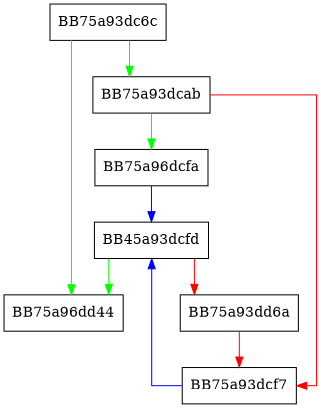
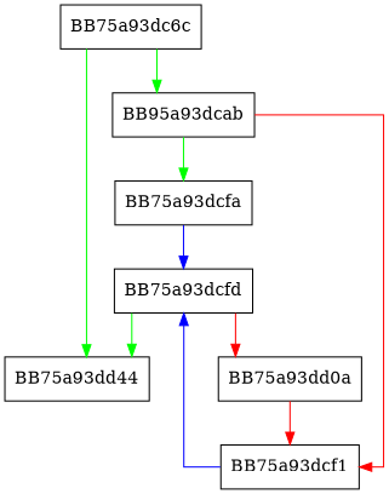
  digraph {
    splines=ortho
    node [shape=box]
    edge [color=green]
    BB75a93dc6c
-   BB75a93dd44 [label=BB75a96dd44]
-   BB75a93dcab
-   BB75a93dcfa [label=BB75a96dcfa]
-   BB75a93dcf1 [label=BB75a93dcf7]
-   BB75a93dcfd [label=BB45a93dcfd]
-   BB75a93dd0a [label=BB75a93dd6a]
+   BB75a93dd44
+   BB75a93dcab [label=BB95a93dcab]
+   BB75a93dcfa
+   BB75a93dcf1
+   BB75a93dcfd
+   BB75a93dd0a
    BB75a93dc6c -> BB75a93dd44
    BB75a93dc6c -> BB75a93dcab
    BB75a93dcab -> BB75a93dcfa
    BB75a93dcab -> BB75a93dcf1 [color=red]
    BB75a93dcfa -> BB75a93dcfd [color=blue]
    BB75a93dcf1 -> BB75a93dcfd [color=blue]
    BB75a93dcfd -> BB75a93dd44
    BB75a93dcfd -> BB75a93dd0a [color=red]
    BB75a93dd0a -> BB75a93dcf1 [color=red]
  }
